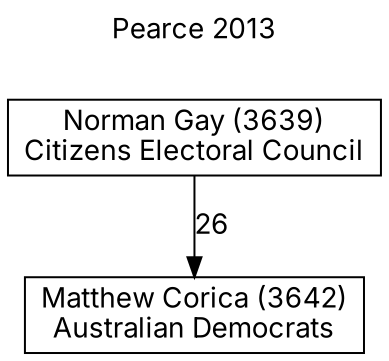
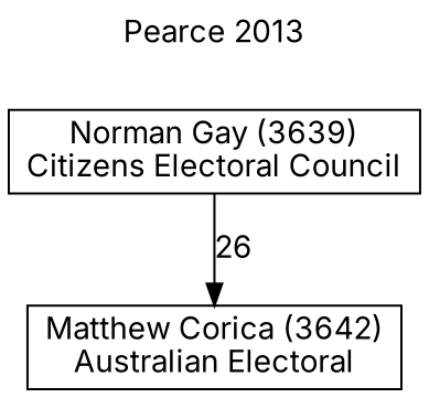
  digraph {
    label="Pearce 2013"
    labelloc=t
    mclimit=10
    fontname=Inter
    node [shape=box fontname=Inter]
-   n1 [label="Matthew Corica (3642)\nAustralian Democrats"]
+   n1 [label="Matthew Corica (3642)\nAustralian Electoral"]
    n2 [label="Norman Gay (3639)\nCitizens Electoral Council"]
    n2 -> n1 [label=26 fontname=Inter]
  }
